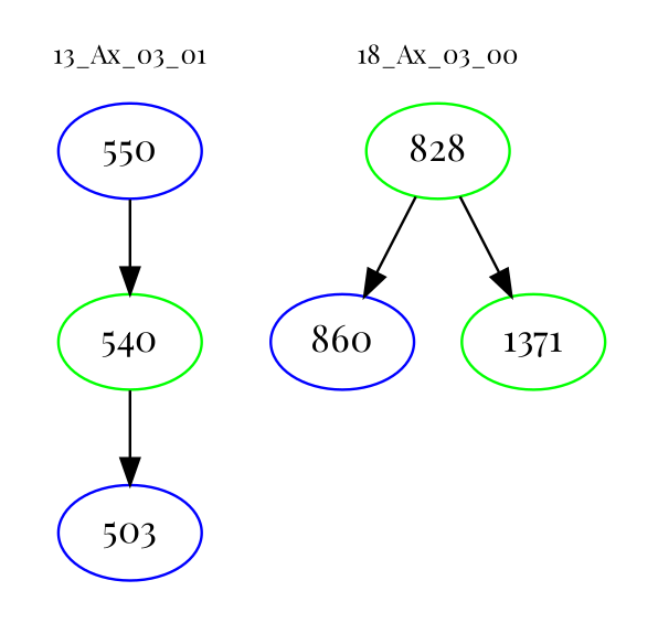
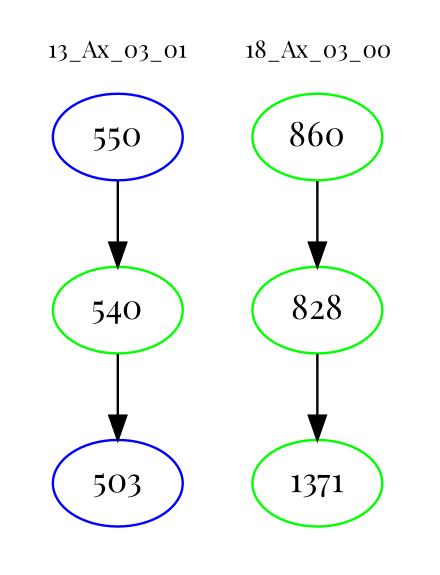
  digraph {
    fontname="Playfair Display"
    node [color=blue fontname="Playfair Display"]
    edge [color=black fontname="Playfair Display"]
    n1 [label=550]
    n2 [color=green label=540]
    n3 [label=503]
-   n4 [label=860]
+   n4 [color=green label=860]
    n5 [color=green label=828]
    n6 [color=green label=1371]
    subgraph cluster_1 {
      color=white
      fontsize=10
      label="13_Ax_03_01"
      n1
      n2
      n3
    }
    subgraph cluster_2 {
      color=white
      fontsize=10
      label="18_Ax_03_00"
      n4
      n5
      n6
    }
    n1 -> n2
    n2 -> n3
-   n5 -> n4
+   n4 -> n5
    n5 -> n6
  }
